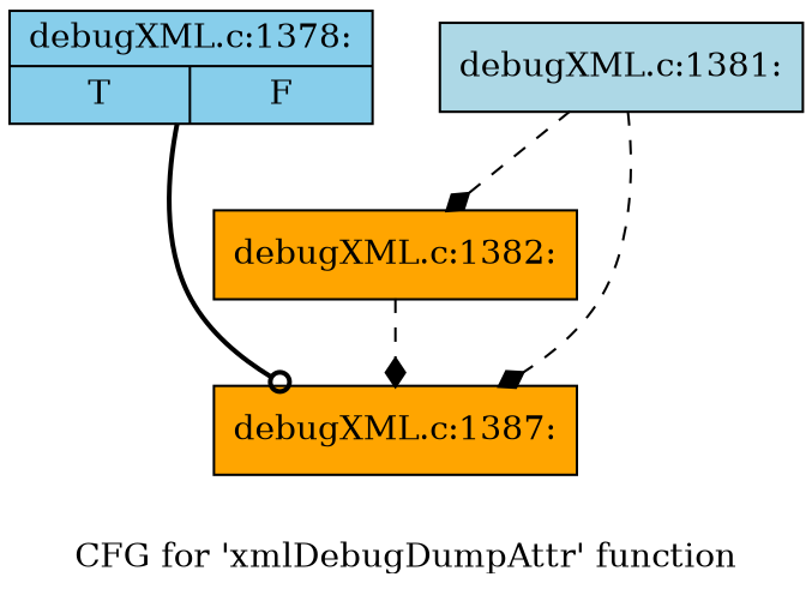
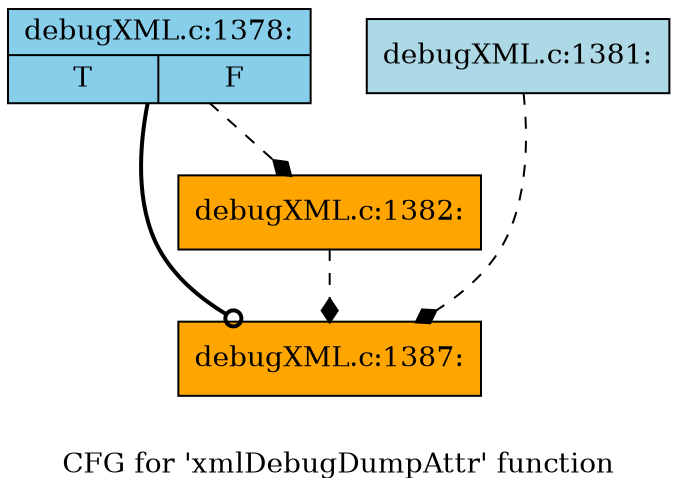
  digraph {
    label="CFG for 'xmlDebugDumpAttr' function"
    node [fillcolor=orange shape=record style=filled]
    edge [arrowhead=diamond style=dashed]
    n1 [fillcolor=skyblue label="{debugXML.c:1378:|{<s0>T|<s1>F}}"]
    n2 [label="{debugXML.c:1382:}"]
    n3 [label="{debugXML.c:1387:}"]
    n4 [fillcolor=lightblue label="{debugXML.c:1381:}"]
-   n4 -> n2
+   n1 -> n2
    n1 -> n3 [arrowhead=odot style=bold]
    n2 -> n3
    n4 -> n3
  }
